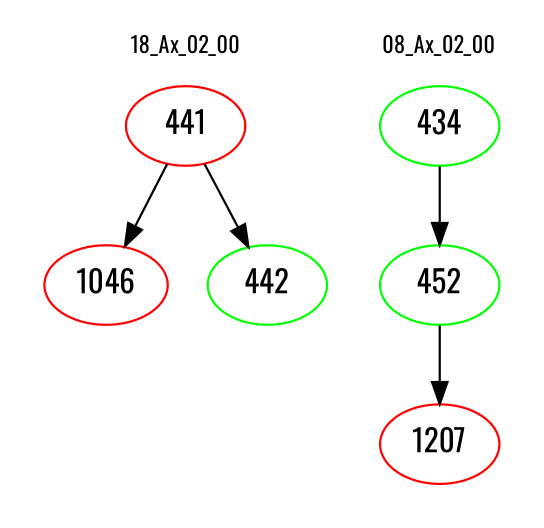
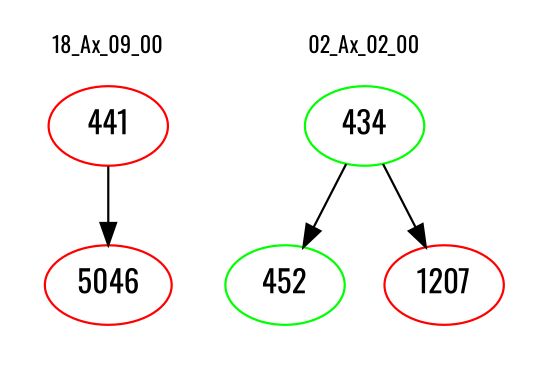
  digraph {
    fontname=Oswald
    node [color=red fontname=Oswald]
    edge [color=black fontname=Oswald]
    n1 [label=441]
-   n2 [label=1046]
-   n3 [color=green label=442]
+   n2 [label=5046]
    n4 [color=green label=434]
    n5 [color=green label=452]
    n6 [label=1207]
    subgraph cluster_1 {
      color=white
      fontsize=10
-     label="18_Ax_02_00"
+     label="18_Ax_09_00"
      n1
      n2
-     n3
    }
    subgraph cluster_2 {
      color=white
      fontsize=10
-     label="08_Ax_02_00"
+     label="02_Ax_02_00"
      n4
      n5
      n6
    }
    n1 -> n2
-   n1 -> n3
    n4 -> n5
-   n5 -> n6
+   n4 -> n6
  }
